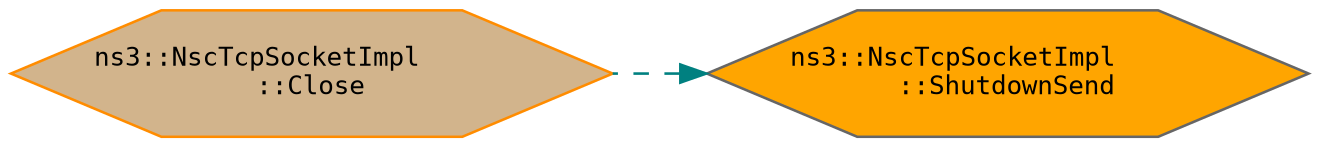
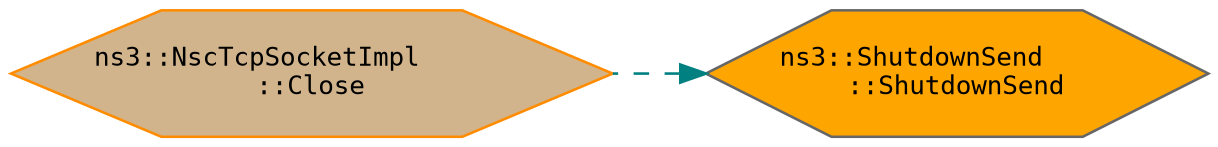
  digraph {
    rankdir=RL
    fontname="DejaVu Sans Mono"
    node [fontname="DejaVu Sans Mono" fontsize=10 shape=hexagon style=filled]
-   n1 [color=gray40 fillcolor=orange fontcolor=black height=0.2 label="ns3::NscTcpSocketImpl\l::ShutdownSend" width=0.4]
+   n1 [color=gray40 fillcolor=orange fontcolor=black height=0.2 label="ns3::ShutdownSend\l::ShutdownSend" width=0.4]
    n2 [color=darkorange fillcolor=tan height=0.2 label="ns3::NscTcpSocketImpl\l::Close" width=0.4]
    n1 -> n2 [color=teal dir=back fontname="DejaVu Sans Mono" fontsize=10 labelfontname=Helvetica labelfontsize=10 style=dashed]
  }
